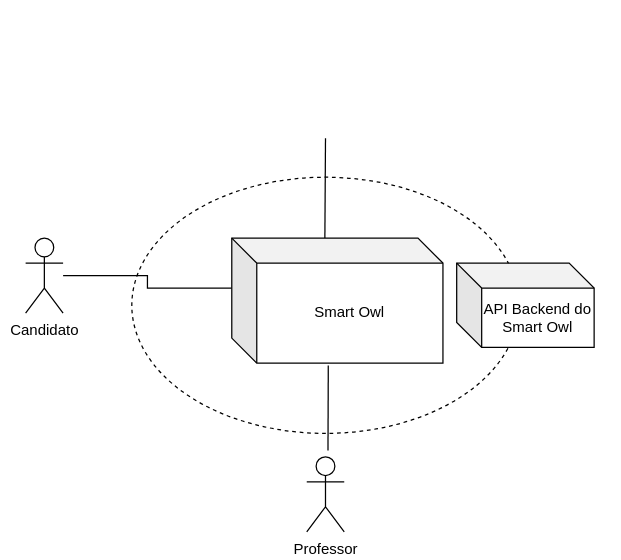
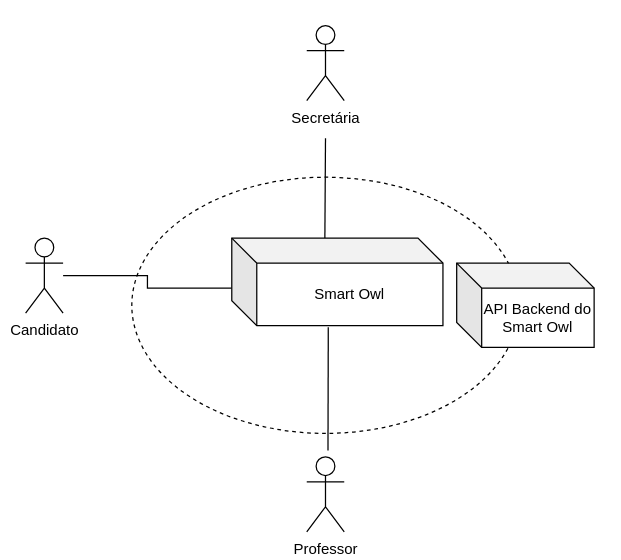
  <mxCell id="0" />
  <mxCell id="1" parent="0" />
  <mxCell id="2" value="" style="ellipse;whiteSpace=wrap;html=1;dashed=1;fillColor=none;" vertex="1" parent="1"><mxGeometry x="105" y="141.25" width="310" height="205" as="geometry" /></mxCell>
  <mxCell id="3" style="edgeStyle=orthogonalEdgeStyle;rounded=0;orthogonalLoop=1;jettySize=auto;html=1;entryX=0;entryY=0;entryDx=0;entryDy=40;entryPerimeter=0;endArrow=none;endFill=0;" edge="1" parent="1" source="4" target="9"><mxGeometry relative="1" as="geometry" /></mxCell>
  <mxCell id="4" value="Candidato" style="shape=umlActor;verticalLabelPosition=bottom;verticalAlign=top;html=1;outlineConnect=0;" vertex="1" parent="1"><mxGeometry x="20" y="190" width="30" height="60" as="geometry" /></mxCell>
  <mxCell id="5" style="edgeStyle=none;rounded=0;orthogonalLoop=1;jettySize=auto;html=1;entryX=0;entryY=0;entryDx=74.5;entryDy=0;entryPerimeter=0;endArrow=none;endFill=0;" edge="1" parent="1" target="9"><mxGeometry relative="1" as="geometry"><mxPoint x="260" y="110" as="sourcePoint" /></mxGeometry></mxCell>
+ <mxCell id="6" value="Secretária" style="shape=umlActor;verticalLabelPosition=bottom;verticalAlign=top;html=1;outlineConnect=0;" vertex="1" parent="1"><mxGeometry x="245" y="20" width="30" height="60" as="geometry" /></mxCell>
  <mxCell id="7" style="edgeStyle=none;rounded=0;orthogonalLoop=1;jettySize=auto;html=1;entryX=0.457;entryY=1.02;entryDx=0;entryDy=0;entryPerimeter=0;endArrow=none;endFill=0;" edge="1" parent="1" target="9"><mxGeometry relative="1" as="geometry"><mxPoint x="262" y="360" as="sourcePoint" /></mxGeometry></mxCell>
  <mxCell id="8" value="Professor" style="shape=umlActor;verticalLabelPosition=bottom;verticalAlign=top;html=1;outlineConnect=0;" vertex="1" parent="1"><mxGeometry x="245" y="365" width="30" height="60" as="geometry" /></mxCell>
- <mxCell id="9" value="Smart Owl" style="shape=cube;whiteSpace=wrap;html=1;boundedLbl=1;backgroundOutline=1;darkOpacity=0.05;darkOpacity2=0.1;" vertex="1" parent="1"><mxGeometry x="185" y="190" width="169" height="100" as="geometry" /></mxCell>
+ <mxCell id="9" value="Smart Owl" style="shape=cube;whiteSpace=wrap;html=1;boundedLbl=1;backgroundOutline=1;darkOpacity=0.05;darkOpacity2=0.1;" vertex="1" parent="1"><mxGeometry x="185" y="190" width="169" height="70" as="geometry" /></mxCell>
  <mxCell id="10" value="API Backend do Smart Owl" style="shape=cube;whiteSpace=wrap;html=1;boundedLbl=1;backgroundOutline=1;darkOpacity=0.05;darkOpacity2=0.1;" vertex="1" parent="1"><mxGeometry x="365" y="210" width="110" height="67.5" as="geometry" /></mxCell>
